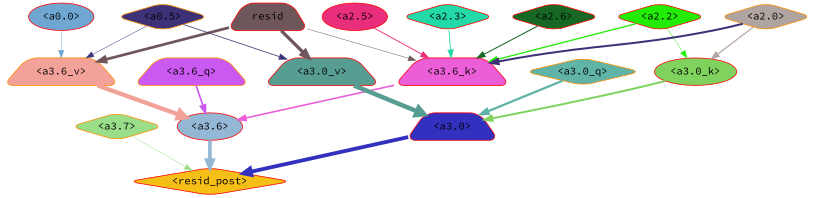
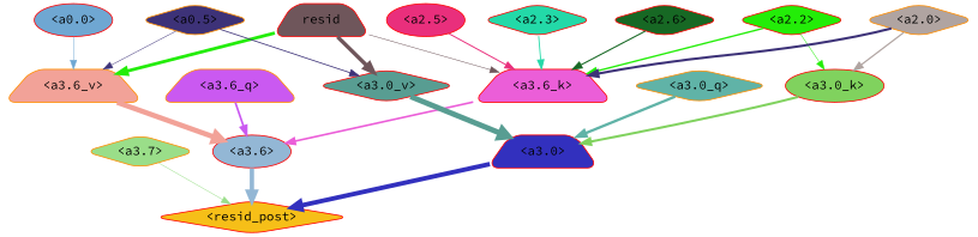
  strict digraph {
    fontname="Source Code Pro"
    splines=true
    node [color=red fontname="Source Code Pro" shape=diamond style="filled, rounded"]
    edge [color="#3d3278" fontname="Source Code Pro" penwidth=0.6]
    "<a3.7>" [color=darkorange fillcolor="#9ade89"]
    "<resid_post>" [fillcolor="#f6bf18"]
    "<a3.6>" [fillcolor="#93b7d5" shape=ellipse]
    "<a3.0>" [fillcolor="#3230be" shape=trapezium]
    "<a3.6_q>" [color=darkorange fillcolor="#ca59f1" shape=trapezium]
    "<a3.0_q>" [color=darkorange fillcolor="#60b3a7"]
    "<a3.6_k>" [fillcolor="#eb5ed8" shape=trapezium]
    "<a3.0_k>" [fillcolor="#80d25e" shape=ellipse]
    "<a3.6_v>" [color=darkorange fillcolor="#f2a298" shape=trapezium]
-   "<a3.0_v>" [fillcolor="#589d92" shape=trapezium]
+   "<a3.0_v>" [fillcolor="#589d92"]
    "<a2.6>" [fillcolor="#176824"]
    "<a2.5>" [fillcolor="#e92f7c" shape=ellipse]
    "<a2.3>" [fillcolor="#23d9a8"]
    "<a2.2>" [fillcolor="#23ed08"]
    "<a2.0>" [color=darkorange fillcolor="#b0a4a1"]
    n16 [fillcolor="#6f565b" label=resid shape=trapezium]
    "<a0.5>" [color=darkorange fillcolor="#3d3278"]
    "<a0.0>" [fillcolor="#6fa7d2" shape=ellipse]
    "<a3.7>" -> "<resid_post>" [color="#9ade89"]
    "<a3.6>" -> "<resid_post>" [color="#93b7d5" penwidth=4.748674273490906]
    "<a3.0>" -> "<resid_post>" [color="#3230be" penwidth=5.004031300544739]
    "<a3.6_q>" -> "<a3.6>" [color="#ca59f1" penwidth=2.1656854450702667]
    "<a3.0_q>" -> "<a3.0>" [color="#60b3a7" penwidth=2.95696559548378]
    "<a3.6_k>" -> "<a3.6>" [color="#eb5ed8" penwidth=2.086437076330185]
    "<a3.0_k>" -> "<a3.0>" [color="#80d25e" penwidth=2.5988530814647675]
    "<a3.6_v>" -> "<a3.6>" [color="#f2a298" penwidth=5.669987380504608]
    "<a3.0_v>" -> "<a3.0>" [color="#589d92" penwidth=5.9515902400016785]
    "<a2.6>" -> "<a3.6_k>" [color="#176824" penwidth=1.3718644380569458]
    "<a2.5>" -> "<a3.6_k>" [color="#e92f7c" penwidth=1.231603980064392]
    "<a2.3>" -> "<a3.6_k>" [color="#23d9a8" penwidth=1.1117559671401978]
    "<a2.2>" -> "<a3.6_k>" [color="#23ed08" penwidth=1.7315057516098022]
    "<a2.2>" -> "<a3.0_k>" [color="#23ed08"]
    "<a2.0>" -> "<a3.6_k>" [penwidth=2.6423546075820923]
    "<a2.0>" -> "<a3.0_k>" [color="#b0a4a1" penwidth=1.5482127666473389]
    n16 -> "<a3.6_k>" [color="#6f565b" penwidth=0.6229734420776367]
-   n16 -> "<a3.6_v>" [color="#6f565b" penwidth=3.56406831741333]
+   n16 -> "<a3.6_v>" [color="#23ed08" penwidth=3.56406831741333]
    n16 -> "<a3.0_v>" [color="#6f565b" penwidth=4.293717980384827]
    "<a0.5>" -> "<a3.6_v>"
    "<a0.5>" -> "<a3.0_v>" [penwidth=0.9916514158248901]
    "<a0.0>" -> "<a3.6_v>" [color="#6fa7d2"]
  }
